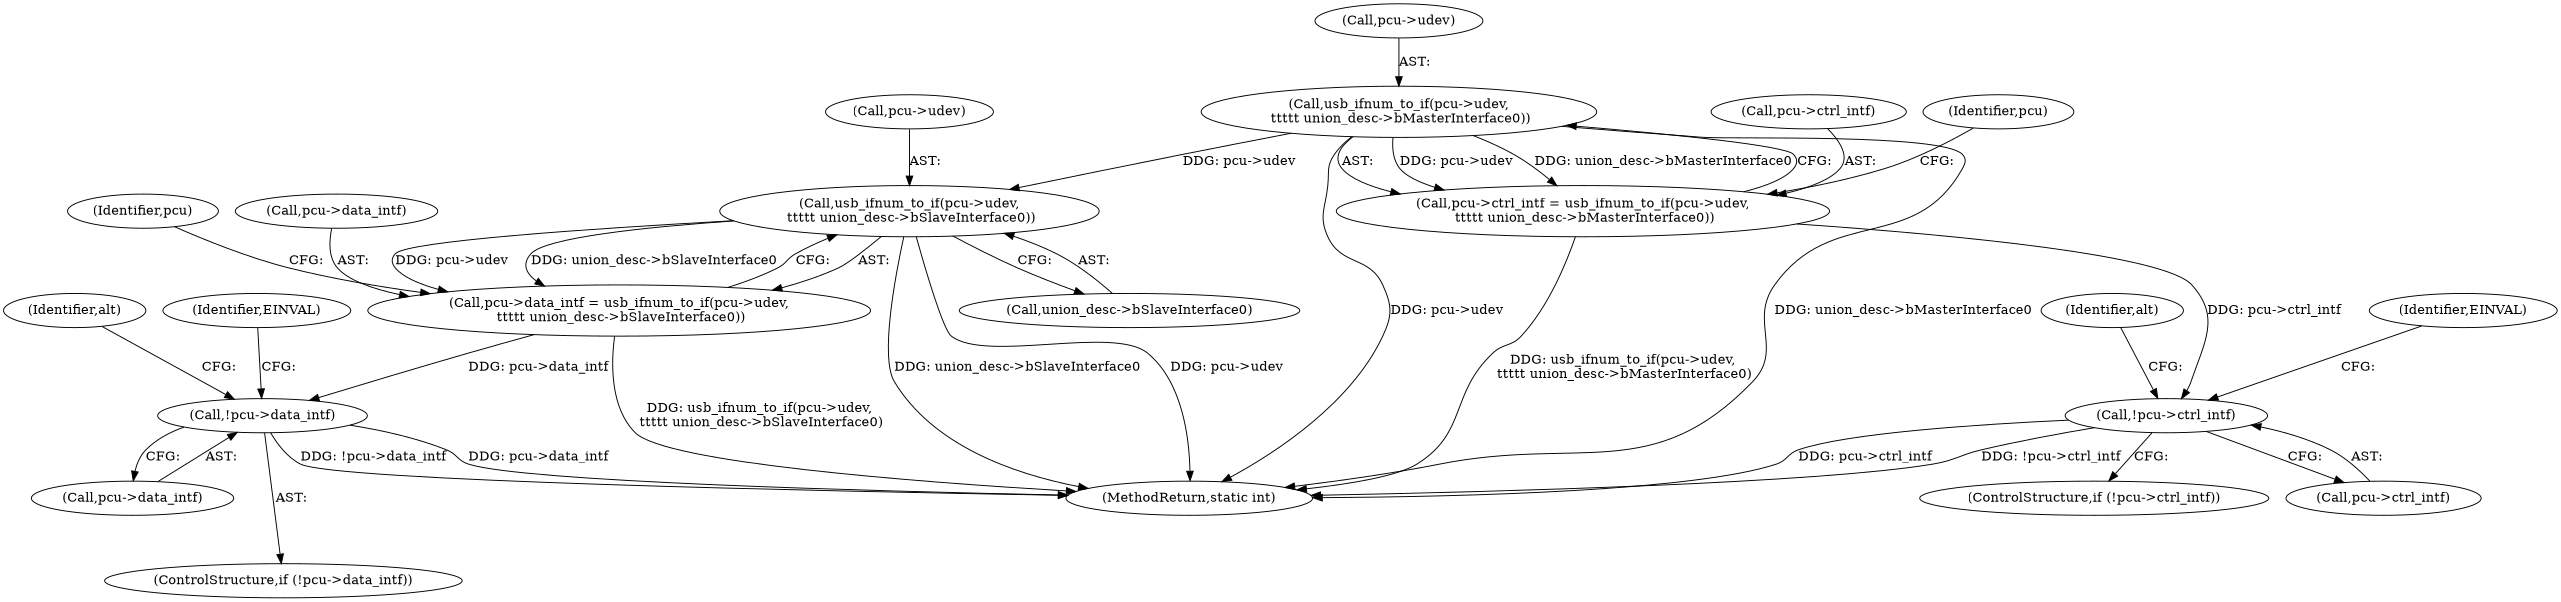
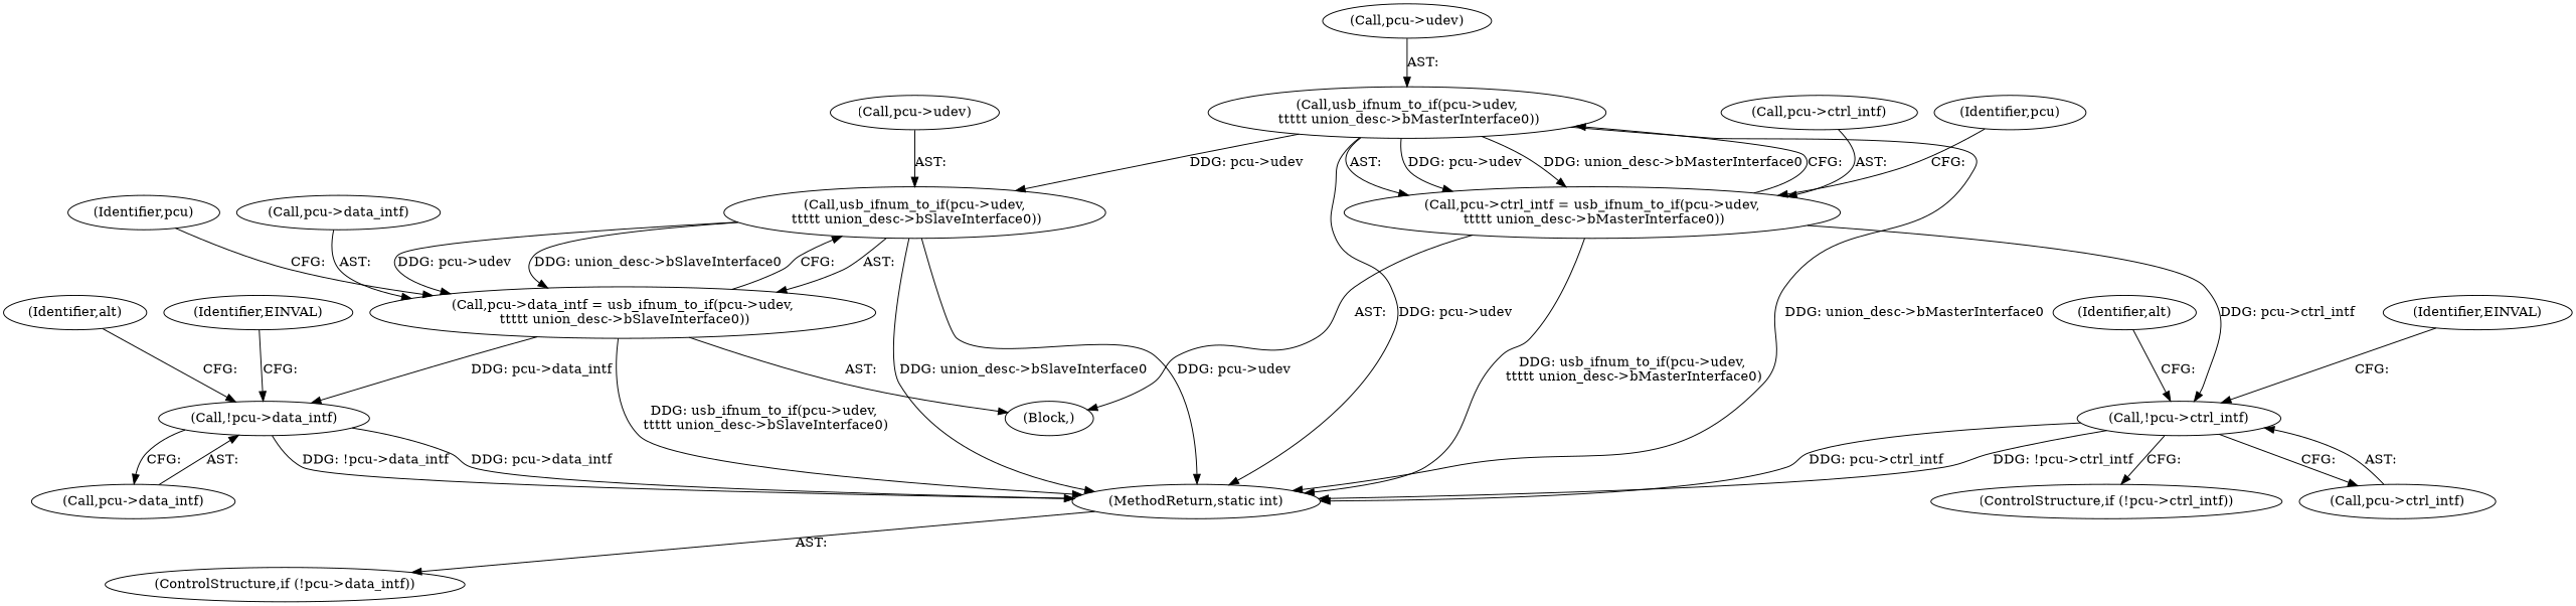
  digraph {
    n1 [label="(Call,usb_ifnum_to_if(pcu->udev,\n \t\t\t\t\t union_desc->bMasterInterface0))"]
    n2 [label="(Call,pcu->ctrl_intf = usb_ifnum_to_if(pcu->udev,\n \t\t\t\t\t union_desc->bMasterInterface0))"]
    n3 [label="(Call,usb_ifnum_to_if(pcu->udev,\n \t\t\t\t\t union_desc->bSlaveInterface0))"]
    n4 [label="(MethodReturn,static int)"]
    n5 [label="(Call,!pcu->ctrl_intf)"]
+   n6 [label="(Block,)"]
    n7 [label="(Call,pcu->data_intf = usb_ifnum_to_if(pcu->udev,\n \t\t\t\t\t union_desc->bSlaveInterface0))"]
-   n8 [label="(Call,union_desc->bSlaveInterface0)"]
    n9 [label="(Call,pcu->ctrl_intf)"]
    n10 [label="(ControlStructure,if (!pcu->ctrl_intf))"]
    n11 [label="(Call,!pcu->data_intf)"]
    n12 [label="(Call,pcu->data_intf)"]
    n13 [label="(ControlStructure,if (!pcu->data_intf))"]
    n14 [label="(Call,pcu->ctrl_intf)"]
    n15 [label="(Call,pcu->udev)"]
    n16 [label="(Identifier,alt)"]
    n17 [label="(Identifier,alt)"]
    n18 [label="(Identifier,pcu)"]
    n19 [label="(Identifier,EINVAL)"]
    n20 [label="(Identifier,pcu)"]
    n21 [label="(Identifier,EINVAL)"]
    n22 [label="(Call,pcu->udev)"]
    n23 [label="(Call,pcu->data_intf)"]
    n1 -> n2 [label="AST: "]
    n1 -> n2 [label="DDG: pcu->udev"]
    n1 -> n2 [label="DDG: union_desc->bMasterInterface0"]
    n1 -> n3 [label="DDG: pcu->udev"]
    n1 -> n4 [label="DDG: pcu->udev"]
    n1 -> n4 [label="DDG: union_desc->bMasterInterface0"]
    n2 -> n1 [label="CFG: "]
    n2 -> n4 [label="DDG: usb_ifnum_to_if(pcu->udev,\n \t\t\t\t\t union_desc->bMasterInterface0)"]
    n2 -> n5 [label="DDG: pcu->ctrl_intf"]
+   n2 -> n6 [label="AST: "]
    n3 -> n4 [label="DDG: pcu->udev"]
    n3 -> n4 [label="DDG: union_desc->bSlaveInterface0"]
    n3 -> n7 [label="AST: "]
    n3 -> n7 [label="DDG: pcu->udev"]
    n3 -> n7 [label="DDG: union_desc->bSlaveInterface0"]
-   n3 -> n8 [label="CFG: "]
    n5 -> n4 [label="DDG: pcu->ctrl_intf"]
    n5 -> n4 [label="DDG: !pcu->ctrl_intf"]
    n5 -> n9 [label="CFG: "]
    n5 -> n10 [label="CFG: "]
    n7 -> n3 [label="CFG: "]
    n7 -> n4 [label="DDG: usb_ifnum_to_if(pcu->udev,\n \t\t\t\t\t union_desc->bSlaveInterface0)"]
+   n7 -> n6 [label="AST: "]
    n7 -> n11 [label="DDG: pcu->data_intf"]
-   n8 -> n3 [label="AST: "]
    n9 -> n5 [label="AST: "]
    n11 -> n4 [label="DDG: !pcu->data_intf"]
    n11 -> n4 [label="DDG: pcu->data_intf"]
    n11 -> n12 [label="CFG: "]
-   n11 -> n13 [label="AST: "]
+   n4 -> n13 [label="AST: "]
    n12 -> n11 [label="AST: "]
    n14 -> n2 [label="AST: "]
    n15 -> n3 [label="AST: "]
    n16 -> n5 [label="CFG: "]
    n17 -> n11 [label="CFG: "]
    n18 -> n7 [label="CFG: "]
    n19 -> n11 [label="CFG: "]
    n20 -> n2 [label="CFG: "]
    n21 -> n5 [label="CFG: "]
    n22 -> n1 [label="AST: "]
    n23 -> n7 [label="AST: "]
  }
